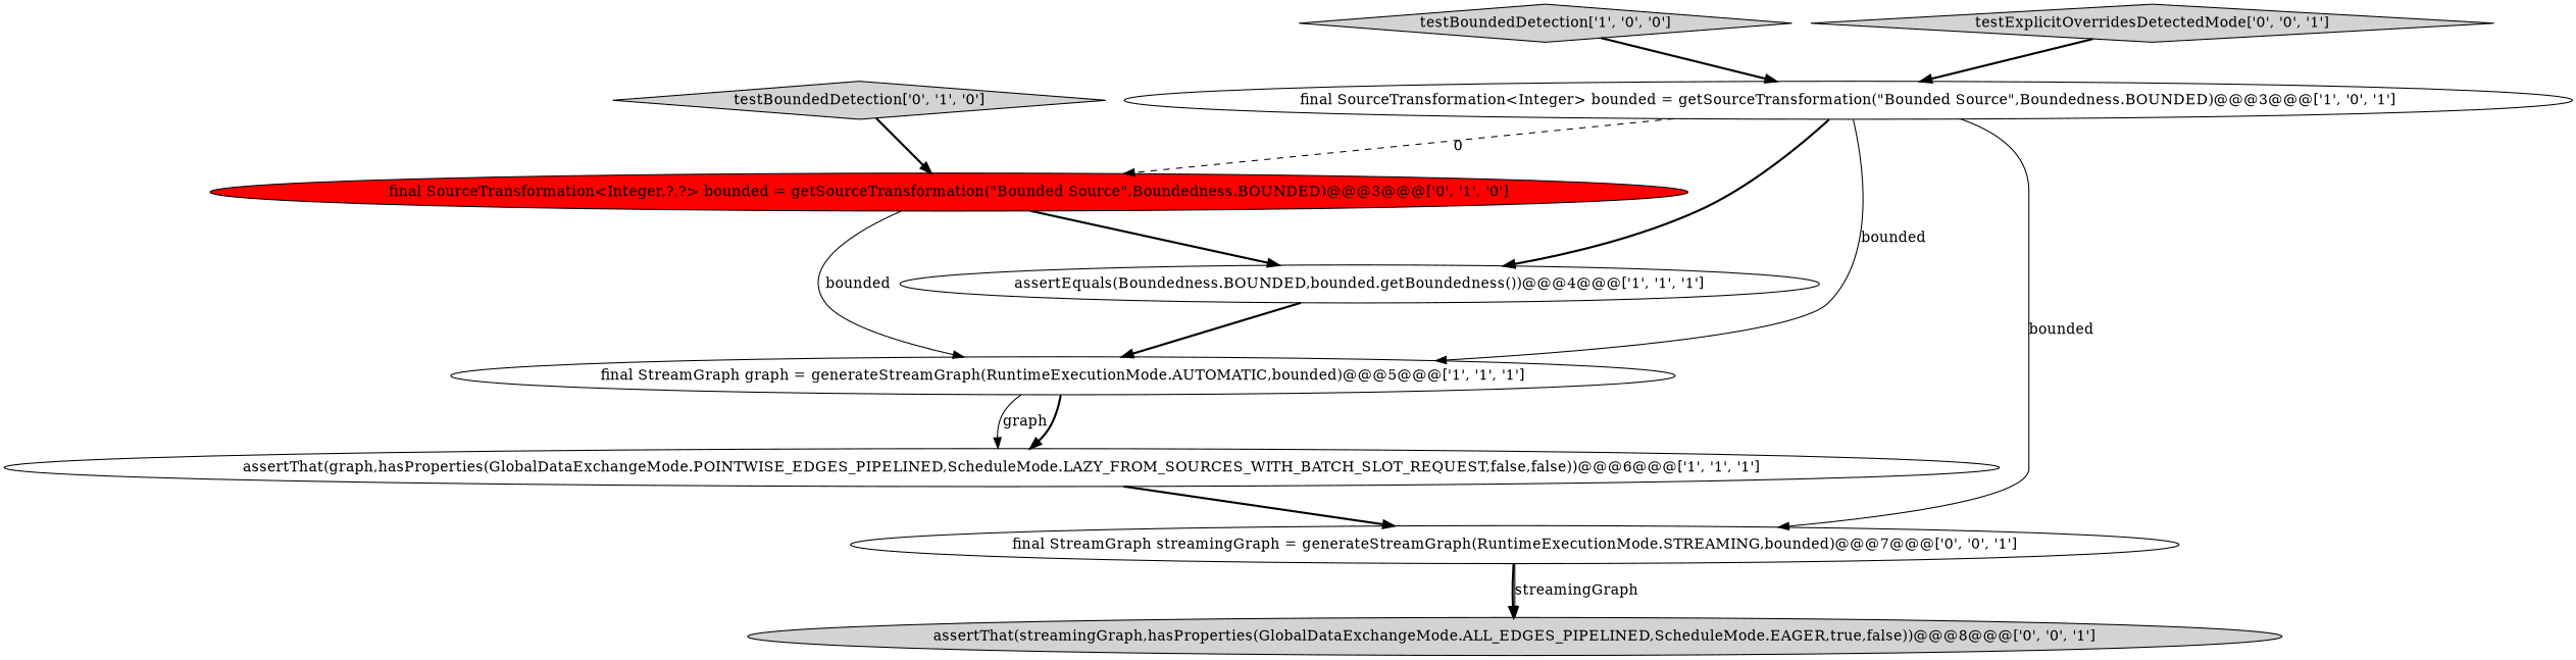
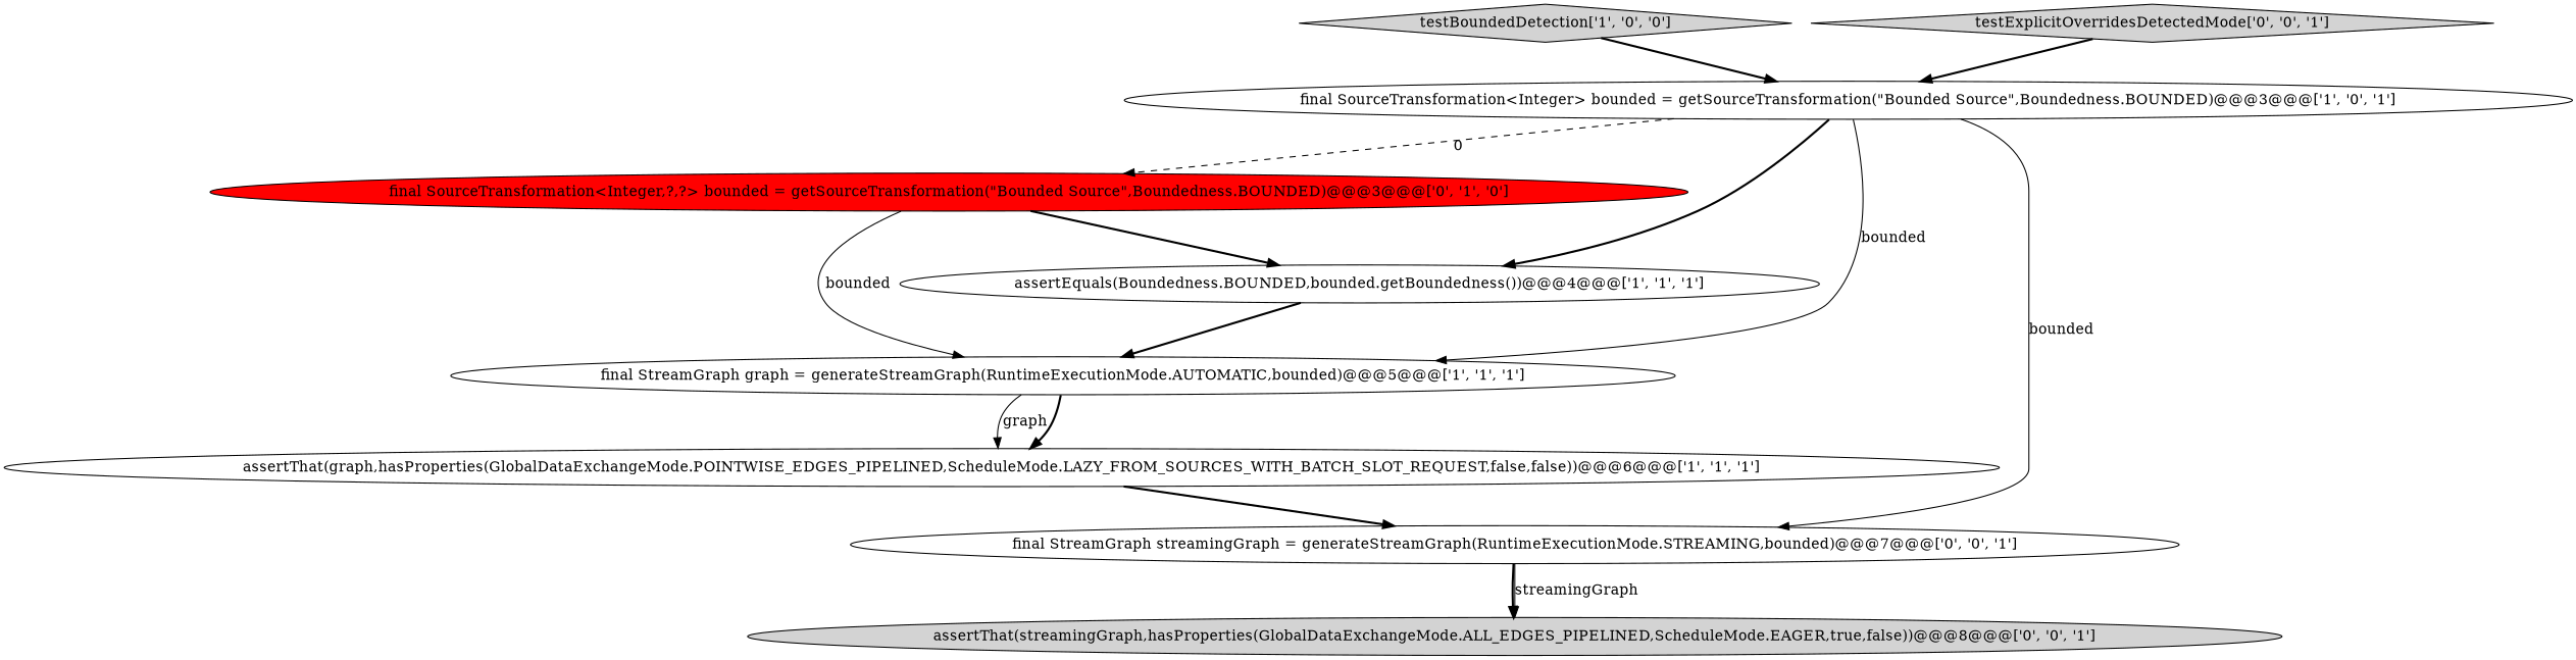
  digraph {
    node [fillcolor=white shape=ellipse style=filled]
    edge [style=bold]
    n1 [label="final StreamGraph streamingGraph = generateStreamGraph(RuntimeExecutionMode.STREAMING,bounded)@@@7@@@['0', '0', '1']"]
    n2 [fillcolor=lightgray label="assertThat(streamingGraph,hasProperties(GlobalDataExchangeMode.ALL_EDGES_PIPELINED,ScheduleMode.EAGER,true,false))@@@8@@@['0', '0', '1']"]
    n3 [label="final StreamGraph graph = generateStreamGraph(RuntimeExecutionMode.AUTOMATIC,bounded)@@@5@@@['1', '1', '1']"]
    n4 [label="assertThat(graph,hasProperties(GlobalDataExchangeMode.POINTWISE_EDGES_PIPELINED,ScheduleMode.LAZY_FROM_SOURCES_WITH_BATCH_SLOT_REQUEST,false,false))@@@6@@@['1', '1', '1']"]
    n5 [fillcolor=lightgray label="testBoundedDetection['1', '0', '0']" shape=diamond]
    n6 [label="final SourceTransformation<Integer> bounded = getSourceTransformation(\"Bounded Source\",Boundedness.BOUNDED)@@@3@@@['1', '0', '1']"]
    n7 [fillcolor=red label="final SourceTransformation<Integer,?,?> bounded = getSourceTransformation(\"Bounded Source\",Boundedness.BOUNDED)@@@3@@@['0', '1', '0']"]
    n8 [label="assertEquals(Boundedness.BOUNDED,bounded.getBoundedness())@@@4@@@['1', '1', '1']"]
-   n9 [fillcolor=lightgray label="testBoundedDetection['0', '1', '0']" shape=diamond]
    n10 [fillcolor=lightgray label="testExplicitOverridesDetectedMode['0', '0', '1']" shape=diamond]
    n1 -> n2
    n1 -> n2 [label=streamingGraph style=solid]
    n3 -> n4 [label="graph" style=solid]
    n3 -> n4
    n4 -> n1
    n5 -> n6
    n6 -> n1 [label=bounded style=solid]
    n6 -> n3 [label=bounded style=solid]
    n6 -> n7 [label=0 style=dashed]
    n6 -> n8
    n7 -> n3 [label=bounded style=solid]
    n7 -> n8
    n8 -> n3
-   n9 -> n7
    n10 -> n6
  }
